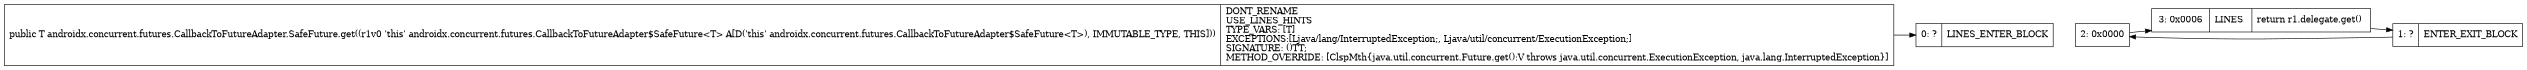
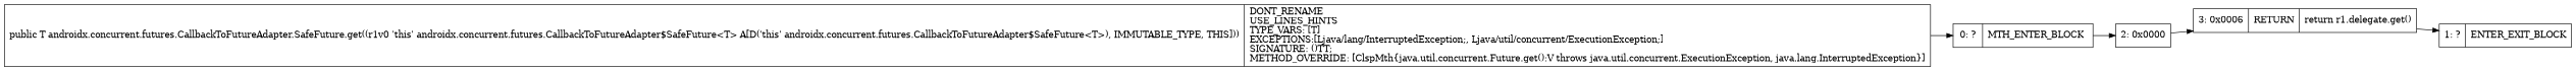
  digraph {
    rankdir=LR
    node [shape=record]
-   n1 [label="{0\:\ ?|LINES_ENTER_BLOCK\l}"]
+   n1 [label="{0\:\ ?|MTH_ENTER_BLOCK\l}"]
    n2 [label="{2\:\ 0x0000}"]
-   n3 [label="{3\:\ 0x0006|LINES\l|return r1.delegate.get()\l}"]
+   n3 [label="{3\:\ 0x0006|RETURN\l|return r1.delegate.get()\l}"]
    n4 [label="{1\:\ ?|ENTER_EXIT_BLOCK\l}"]
    n5 [label="{public T androidx.concurrent.futures.CallbackToFutureAdapter.SafeFuture.get((r1v0 'this' androidx.concurrent.futures.CallbackToFutureAdapter$SafeFuture\<T\> A[D('this' androidx.concurrent.futures.CallbackToFutureAdapter$SafeFuture\<T\>), IMMUTABLE_TYPE, THIS]))  | DONT_RENAME\lUSE_LINES_HINTS\lTYPE_VARS: [T]\lEXCEPTIONS:[Ljava\/lang\/InterruptedException;, Ljava\/util\/concurrent\/ExecutionException;]\lSIGNATURE: ()TT;\lMETHOD_OVERRIDE: [ClspMth\{java.util.concurrent.Future.get():V throws java.util.concurrent.ExecutionException, java.lang.InterruptedException\}]\l}"]
-   n4 -> n2
+   n1 -> n2
    n2 -> n3
    n3 -> n4
    n5 -> n1
  }
